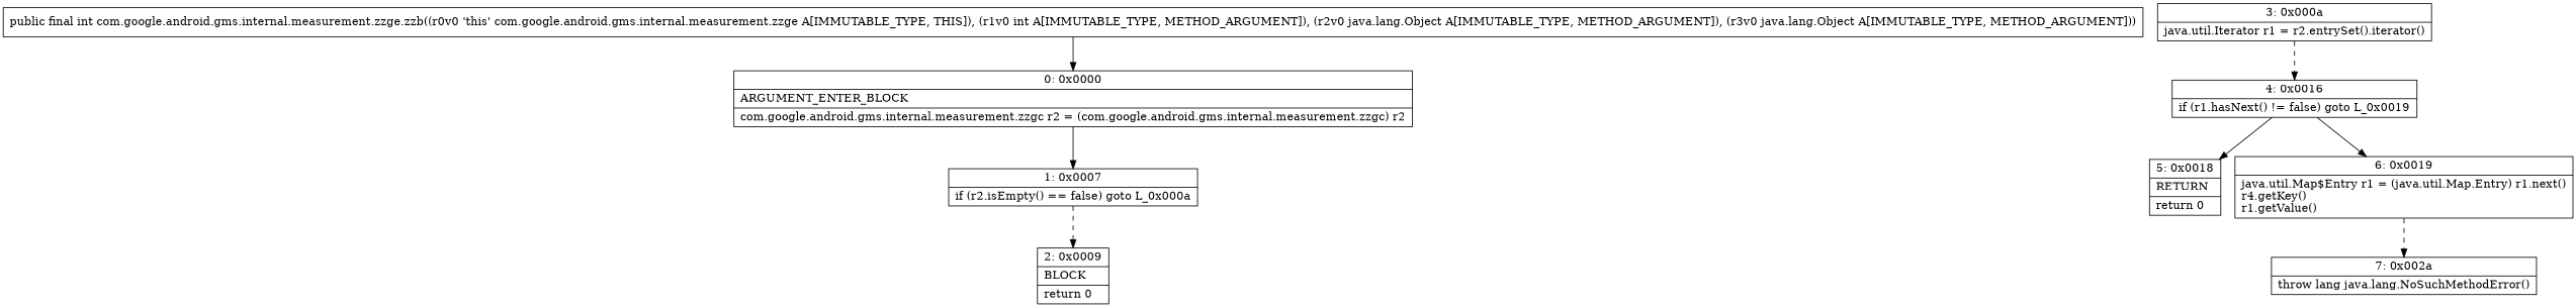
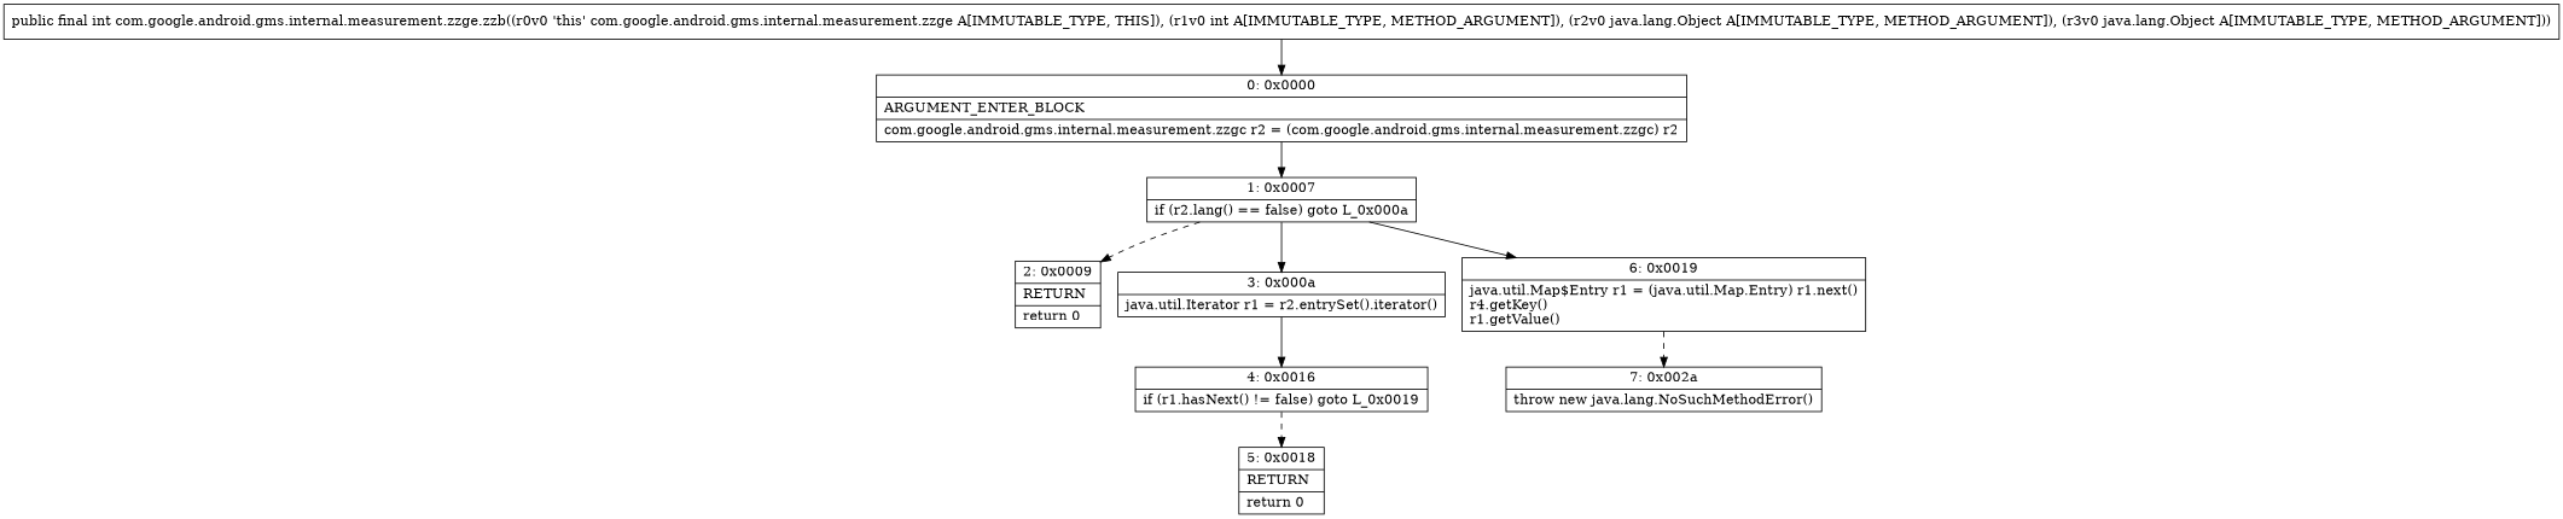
  digraph {
    node [shape=record]
    n1 [label="{0\:\ 0x0000|ARGUMENT_ENTER_BLOCK\l|com.google.android.gms.internal.measurement.zzgc r2 = (com.google.android.gms.internal.measurement.zzgc) r2\l}"]
-   n2 [label="{1\:\ 0x0007|if (r2.isEmpty() == false) goto L_0x000a\l}"]
-   n3 [label="{2\:\ 0x0009|BLOCK\l|return 0\l}"]
+   n2 [label="{1\:\ 0x0007|if (r2.lang() == false) goto L_0x000a\l}"]
+   n3 [label="{2\:\ 0x0009|RETURN\l|return 0\l}"]
    n4 [label="{3\:\ 0x000a|java.util.Iterator r1 = r2.entrySet().iterator()\l}"]
    n5 [label="{4\:\ 0x0016|if (r1.hasNext() != false) goto L_0x0019\l}"]
    n6 [label="{5\:\ 0x0018|RETURN\l|return 0\l}"]
    n7 [label="{6\:\ 0x0019|java.util.Map$Entry r1 = (java.util.Map.Entry) r1.next()\lr4.getKey()\lr1.getValue()\l}"]
-   n8 [label="{7\:\ 0x002a|throw lang java.lang.NoSuchMethodError()\l}"]
+   n8 [label="{7\:\ 0x002a|throw new java.lang.NoSuchMethodError()\l}"]
    n9 [label="{public final int com.google.android.gms.internal.measurement.zzge.zzb((r0v0 'this' com.google.android.gms.internal.measurement.zzge A[IMMUTABLE_TYPE, THIS]), (r1v0 int A[IMMUTABLE_TYPE, METHOD_ARGUMENT]), (r2v0 java.lang.Object A[IMMUTABLE_TYPE, METHOD_ARGUMENT]), (r3v0 java.lang.Object A[IMMUTABLE_TYPE, METHOD_ARGUMENT])) }"]
    n1 -> n2
    n2 -> n3 [style=dashed]
-   n4 -> n5 [style=dashed]
-   n5 -> n6 [style=solid]
-   n5 -> n7
+   n2 -> n4
+   n4 -> n5
+   n5 -> n6 [style=dashed]
+   n2 -> n7
    n7 -> n8 [style=dashed]
    n9 -> n1
  }
